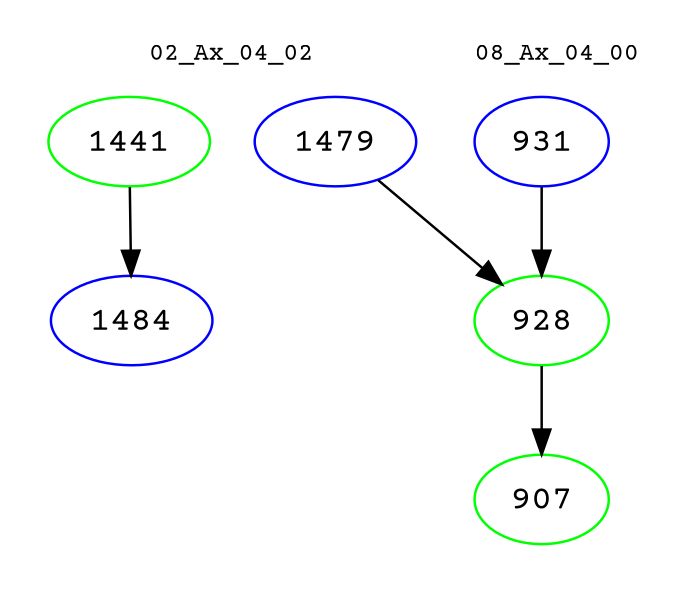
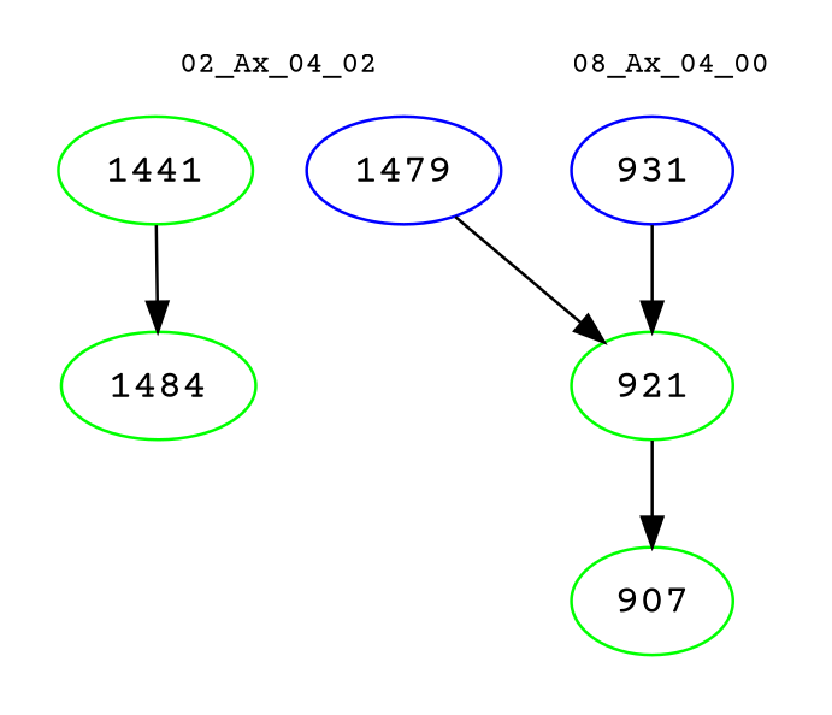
  digraph {
    fontname="Courier Prime"
    node [color=green fontname="Courier Prime"]
    edge [color=black fontname="Courier Prime"]
    n1 [color=blue label=1479]
    n2 [label=1441]
-   n3 [color=blue label=1484]
+   n3 [label=1484]
    n4 [color=blue label=931]
-   n5 [label=928]
+   n5 [label=921]
    n6 [label=907]
    subgraph cluster_1 {
      color=white
      fontsize=10
      label="02_Ax_04_02"
      n1
      n2
      n3
    }
    subgraph cluster_2 {
      color=white
      fontsize=10
      label="08_Ax_04_00"
      n4
      n5
      n6
    }
    n1 -> n5
    n2 -> n3
    n4 -> n5
    n5 -> n6
  }
